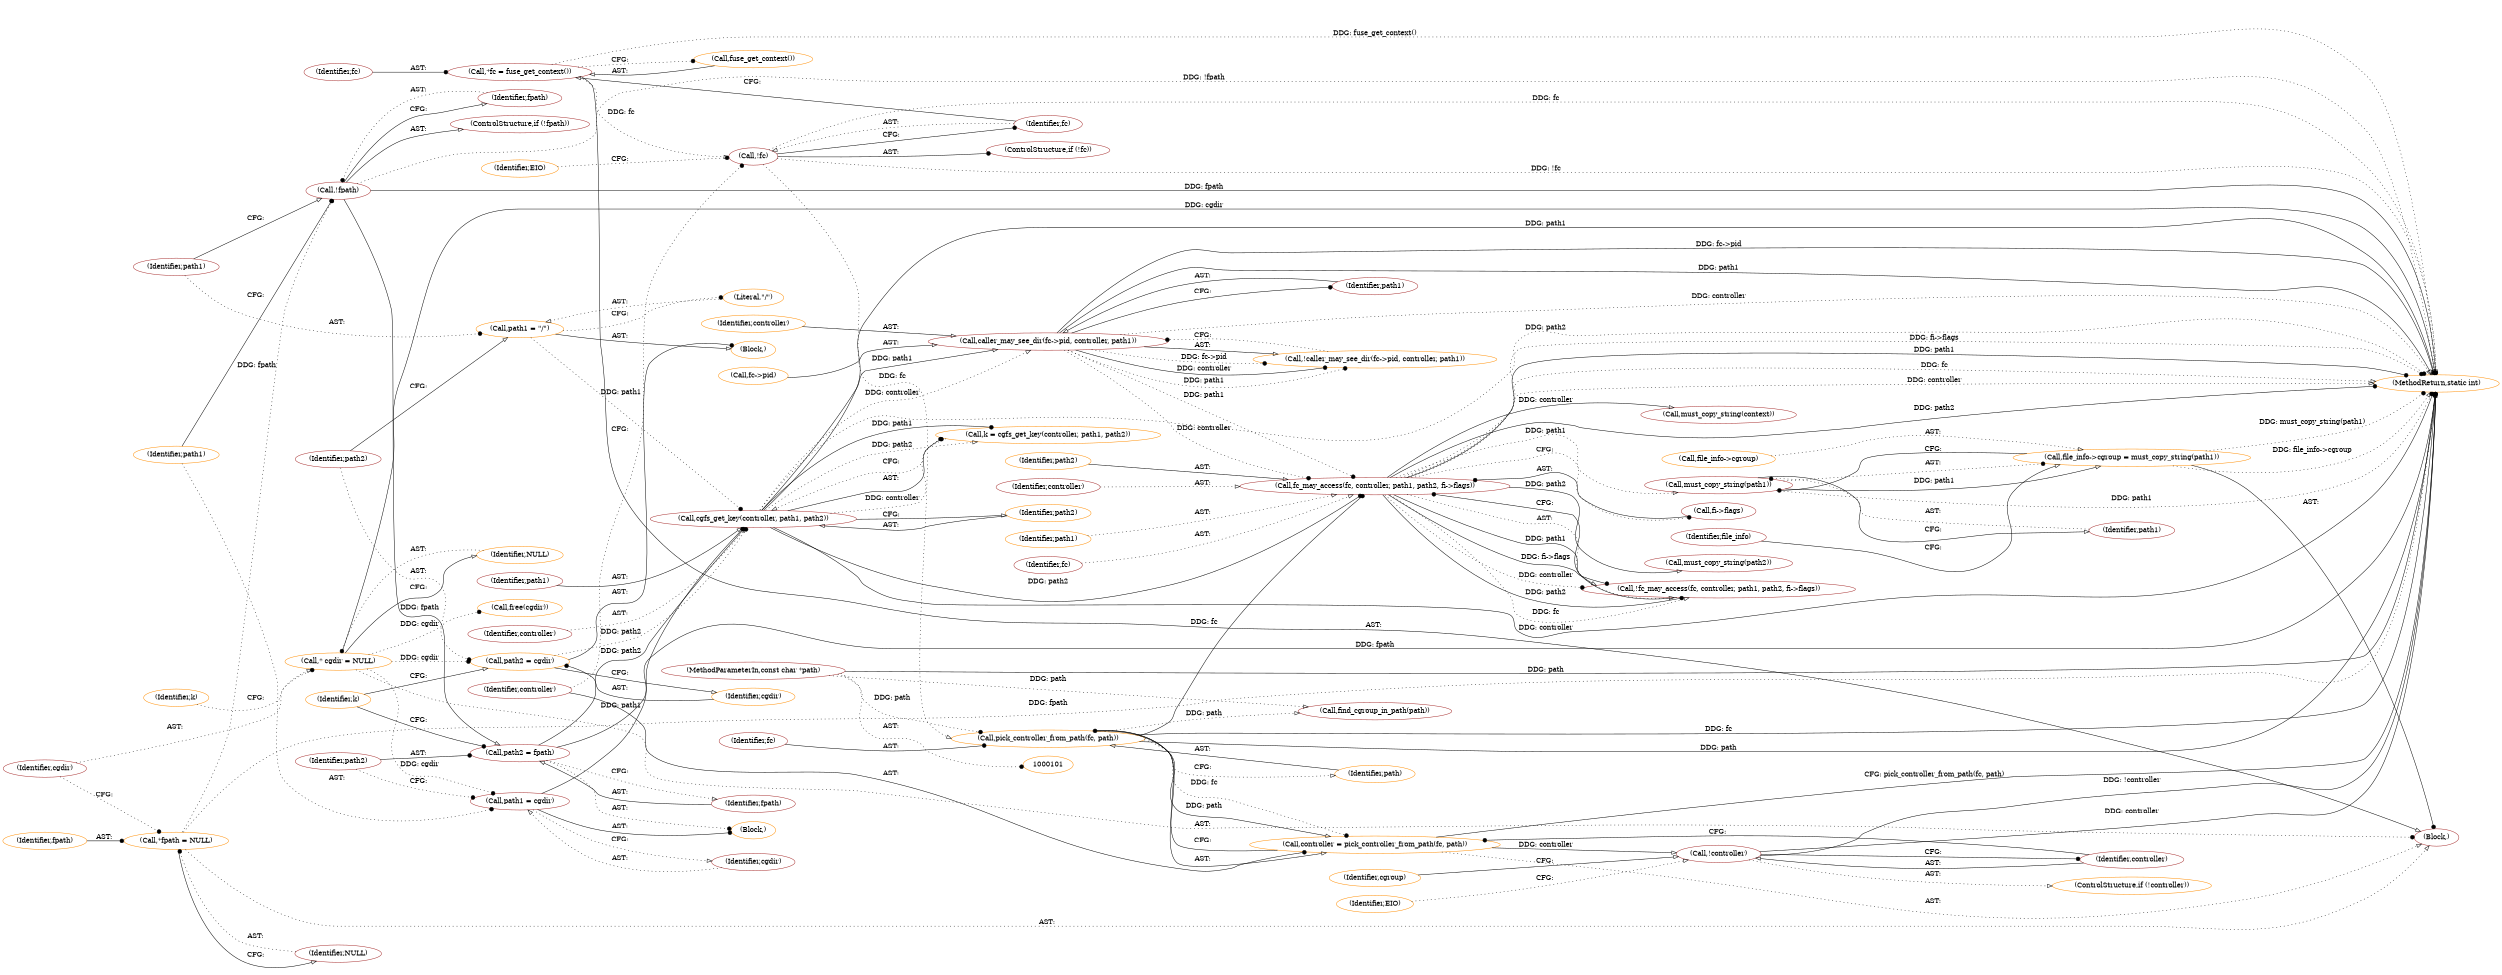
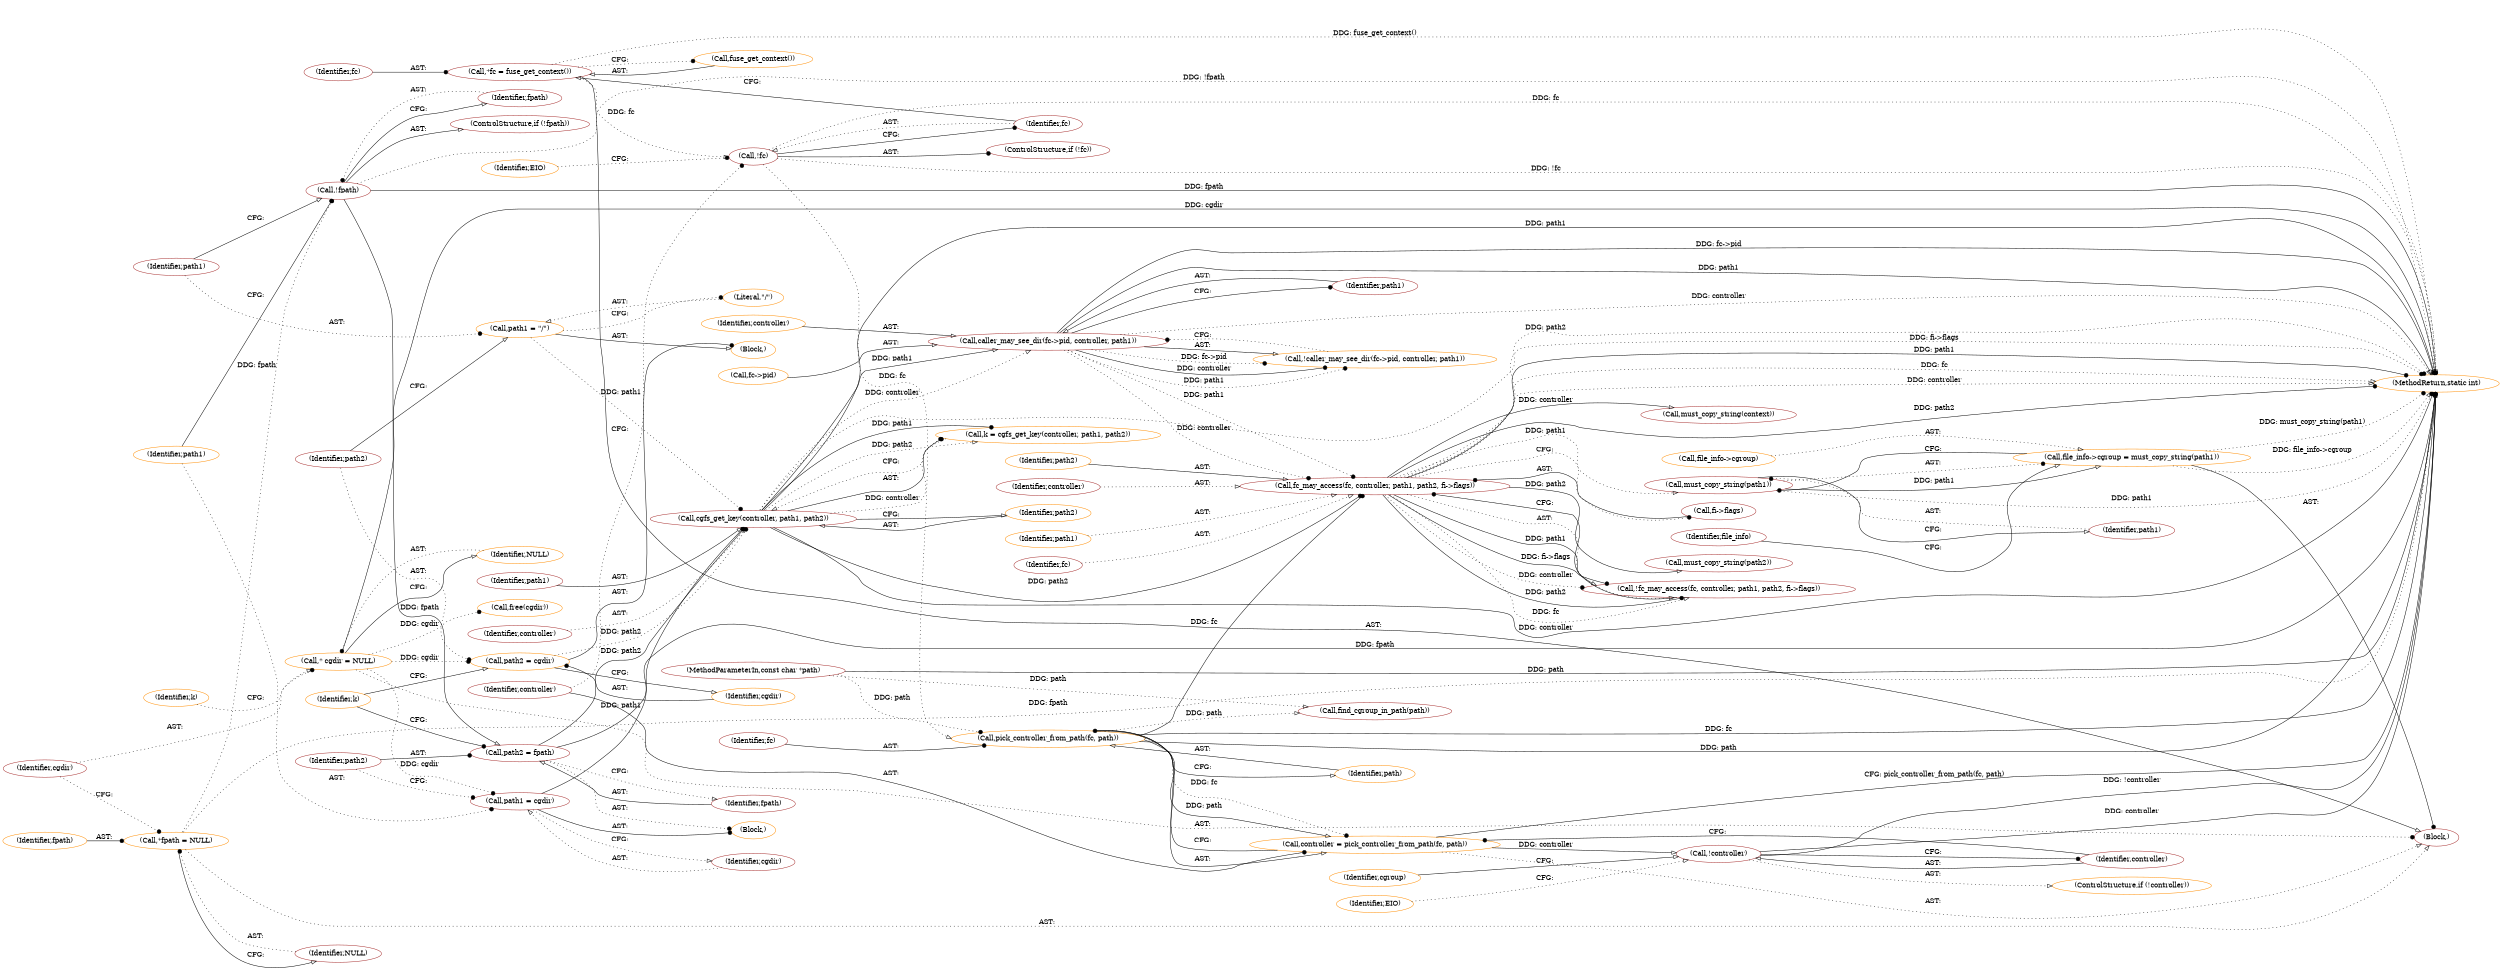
  digraph {
    rankdir=LR
    node [color=brown]
    edge [arrowhead=dot style=solid]
    n1 [label="(Call,must_copy_string(path1))"]
    n2 [color=darkorange label="(Call,file_info->cgroup = must_copy_string(path1))"]
    n3 [label="(Identifier,path1)"]
    n4 [color=darkorange label="(MethodReturn,static int)"]
    n5 [label="(Block,)"]
    n6 [label="(Call,fc_may_access(fc, controller, path1, path2, fi->flags))"]
    n7 [label="(Call,fi->flags)"]
    n8 [label="(Call,must_copy_string(path2))"]
    n9 [label="(Call,!fc_may_access(fc, controller, path1, path2, fi->flags))"]
    n10 [label="(Call,must_copy_string(context))"]
    n11 [color=darkorange label="(Call,pick_controller_from_path(fc, path))"]
    n12 [color=darkorange label="(Call,controller = pick_controller_from_path(fc, path))"]
    n13 [label="(Call,find_cgroup_in_path(path))"]
    n14 [color=darkorange label="(Identifier,path)"]
    n15 [label="(Call,!controller)"]
    n16 [label="(Call,!fc)"]
    n17 [label="(Identifier,fc)"]
    n18 [label="(ControlStructure,if (!fc))"]
    n19 [label="(Call,*fc = fuse_get_context())"]
    n20 [color=darkorange label="(Call,fuse_get_context())"]
    n21 [label="(MethodParameterIn,const char *path)"]
-   1000101 [color=darkorange]
    n23 [label="(Call,caller_may_see_dir(fc->pid, controller, path1))"]
    n24 [color=darkorange label="(Call,!caller_may_see_dir(fc->pid, controller, path1))"]
    n25 [label="(Identifier,path1)"]
    n26 [label="(Call,cgfs_get_key(controller, path1, path2))"]
    n27 [color=darkorange label="(Call,k = cgfs_get_key(controller, path1, path2))"]
    n28 [color=darkorange label="(Identifier,path2)"]
    n29 [color=darkorange label="(ControlStructure,if (!controller))"]
    n30 [label="(Identifier,controller)"]
    n31 [label="(Call,path1 = cgdir)"]
    n32 [label="(Identifier,cgdir)"]
    n33 [color=darkorange label="(Block,)"]
    n34 [color=darkorange label="(Call,* cgdir = NULL)"]
    n35 [color=darkorange label="(Call,path2 = cgdir)"]
    n36 [color=darkorange label="(Identifier,NULL)"]
    n37 [color=darkorange label="(Call,free(cgdir))"]
    n38 [color=darkorange label="(Block,)"]
    n39 [color=darkorange label="(Identifier,cgdir)"]
    n40 [color=darkorange label="(Call,path1 = \"/\")"]
    n41 [color=darkorange label="(Literal,\"/\")"]
    n42 [label="(Call,path2 = fpath)"]
    n43 [label="(Identifier,fpath)"]
    n44 [label="(Call,!fpath)"]
    n45 [label="(ControlStructure,if (!fpath))"]
    n46 [label="(Identifier,fpath)"]
    n47 [color=darkorange label="(Call,*fpath = NULL)"]
    n48 [label="(Identifier,NULL)"]
    n49 [color=darkorange label="(Identifier,k)"]
    n50 [color=darkorange label="(Call,fc->pid)"]
    n51 [color=darkorange label="(Identifier,path2)"]
    n52 [color=darkorange label="(Identifier,controller)"]
    n53 [color=darkorange label="(Identifier,EIO)"]
    n54 [label="(Identifier,controller)"]
    n55 [label="(Identifier,path2)"]
    n56 [color=darkorange label="(Identifier,fpath)"]
    n57 [color=darkorange label="(Identifier,k)"]
    n58 [color=darkorange label="(Identifier,path1)"]
    n59 [color=darkorange label="(Call,file_info->cgroup)"]
    n60 [label="(Identifier,fc)"]
    n61 [label="(Identifier,path1)"]
    n62 [label="(Identifier,path2)"]
    n63 [color=darkorange label="(Identifier,EIO)"]
    n64 [label="(Identifier,controller)"]
    n65 [label="(Identifier,file_info)"]
    n66 [label="(Identifier,controller)"]
    n67 [label="(Identifier,path1)"]
    n68 [color=darkorange label="(Identifier,path1)"]
    n69 [label="(Identifier,cgdir)"]
    n70 [color=darkorange label="(Identifier,cgroup)"]
    n71 [label="(Identifier,fc)"]
    n72 [label="(Identifier,fc)"]
    n1 -> n2 [label="AST: " style=dotted]
    n1 -> n2 [arrowhead=onormal label="DDG: path1"]
    n1 -> n3 [arrowhead=onormal label="CFG: "]
    n1 -> n4 [label="DDG: path1" style=dotted]
    n2 -> n1 [label="CFG: "]
    n2 -> n4 [label="DDG: must_copy_string(path1)" style=dotted]
    n2 -> n4 [arrowhead=onormal label="DDG: file_info->cgroup" style=dotted]
    n2 -> n5 [label="AST: "]
    n3 -> n1 [label="AST: " style=dotted]
    n6 -> n1 [arrowhead=onormal label="DDG: path1" style=dotted]
    n6 -> n4 [label="DDG: fi->flags" style=dotted]
    n6 -> n4 [label="DDG: path1"]
    n6 -> n4 [arrowhead=onormal label="DDG: fc" style=dotted]
    n6 -> n4 [arrowhead=onormal label="DDG: controller" style=dotted]
    n6 -> n4 [label="DDG: path2"]
    n6 -> n7 [label="CFG: " style=dotted]
    n6 -> n8 [arrowhead=onormal label="DDG: path2"]
    n6 -> n9 [arrowhead=onormal label="AST: " style=dotted]
    n6 -> n9 [arrowhead=onormal label="DDG: path1"]
    n6 -> n9 [label="DDG: fi->flags"]
    n6 -> n9 [label="DDG: controller" style=dotted]
    n6 -> n9 [label="DDG: path2"]
    n6 -> n9 [arrowhead=onormal label="DDG: fc" style=dotted]
    n6 -> n10 [arrowhead=onormal label="DDG: controller"]
    n7 -> n6 [label="AST: "]
    n9 -> n6 [label="CFG: "]
    n11 -> n4 [arrowhead=onormal label="DDG: fc"]
    n11 -> n4 [label="DDG: path"]
    n11 -> n6 [label="DDG: fc"]
    n11 -> n12 [arrowhead=onormal label="AST: "]
    n11 -> n12 [label="DDG: fc" style=dotted]
    n11 -> n12 [arrowhead=onormal label="DDG: path"]
    n11 -> n13 [arrowhead=onormal label="DDG: path" style=dotted]
-   n11 -> n14 [arrowhead=onormal label="CFG: " style=dotted]
+   n11 -> n14 [arrowhead=onormal label="CFG: "]
    n12 -> n4 [label="CFG: pick_controller_from_path(fc, path)"]
    n12 -> n5 [arrowhead=onormal label="AST: " style=dotted]
    n12 -> n11 [label="CFG: "]
    n12 -> n15 [arrowhead=onormal label="DDG: controller"]
    n14 -> n11 [arrowhead=onormal label="AST: "]
    n15 -> n4 [label="DDG: !controller"]
    n15 -> n4 [arrowhead=onormal label="DDG: controller"]
    n15 -> n29 [arrowhead=onormal label="AST: " style=dotted]
    n15 -> n30 [label="CFG: "]
    n16 -> n4 [label="DDG: fc" style=dotted]
    n16 -> n4 [arrowhead=onormal label="DDG: !fc" style=dotted]
    n16 -> n11 [arrowhead=onormal label="DDG: fc" style=dotted]
    n16 -> n17 [label="CFG: "]
    n16 -> n18 [label="AST: "]
    n17 -> n16 [arrowhead=onormal label="AST: " style=dotted]
    n17 -> n19 [arrowhead=onormal label="CFG: "]
    n19 -> n4 [label="DDG: fuse_get_context()" style=dotted]
    n19 -> n5 [arrowhead=onormal label="AST: "]
    n19 -> n16 [arrowhead=onormal label="DDG: fc" style=dotted]
    n19 -> n20 [label="CFG: " style=dotted]
    n20 -> n19 [arrowhead=onormal label="AST: "]
    n21 -> n4 [label="DDG: path"]
    n21 -> n11 [label="DDG: path" style=dotted]
    n21 -> n13 [arrowhead=onormal label="DDG: path" style=dotted]
-   n21 -> 1000101 [label="AST: " style=dotted]
    n23 -> n4 [arrowhead=onormal label="DDG: controller" style=dotted]
    n23 -> n4 [label="DDG: fc->pid"]
    n23 -> n4 [arrowhead=onormal label="DDG: path1"]
    n23 -> n6 [label="DDG: controller" style=dotted]
    n23 -> n6 [label="DDG: path1" style=dotted]
    n23 -> n24 [arrowhead=onormal label="AST: "]
    n23 -> n24 [label="DDG: fc->pid" style=dotted]
    n23 -> n24 [label="DDG: controller"]
    n23 -> n24 [label="DDG: path1" style=dotted]
    n23 -> n25 [label="CFG: "]
    n24 -> n23 [label="CFG: " style=dotted]
    n25 -> n23 [arrowhead=onormal label="AST: "]
    n26 -> n4 [label="DDG: controller"]
    n26 -> n4 [arrowhead=onormal label="DDG: path1"]
    n26 -> n4 [label="DDG: path2" style=dotted]
    n26 -> n6 [label="DDG: path2"]
    n26 -> n23 [arrowhead=onormal label="DDG: controller" style=dotted]
    n26 -> n23 [arrowhead=onormal label="DDG: path1"]
    n26 -> n27 [label="AST: "]
    n26 -> n27 [label="DDG: controller" style=dotted]
    n26 -> n27 [label="DDG: path1"]
    n26 -> n27 [arrowhead=onormal label="DDG: path2" style=dotted]
    n26 -> n28 [arrowhead=onormal label="CFG: "]
    n27 -> n26 [arrowhead=onormal label="CFG: " style=dotted]
    n28 -> n26 [arrowhead=onormal label="AST: "]
    n30 -> n12 [label="CFG: "]
    n30 -> n15 [arrowhead=onormal label="AST: "]
    n31 -> n26 [label="DDG: path1"]
    n31 -> n32 [arrowhead=onormal label="CFG: " style=dotted]
    n31 -> n33 [label="AST: "]
    n32 -> n31 [arrowhead=onormal label="AST: " style=dotted]
    n34 -> n4 [arrowhead=onormal label="DDG: cgdir"]
    n34 -> n5 [label="AST: " style=dotted]
    n34 -> n31 [label="DDG: cgdir" style=dotted]
    n34 -> n35 [label="DDG: cgdir" style=dotted]
    n34 -> n36 [arrowhead=onormal label="CFG: "]
    n34 -> n37 [label="DDG: cgdir" style=dotted]
    n35 -> n26 [label="DDG: path2" style=dotted]
    n35 -> n38 [label="AST: "]
    n35 -> n39 [arrowhead=onormal label="CFG: "]
    n36 -> n34 [label="AST: " style=dotted]
    n39 -> n35 [label="AST: "]
    n40 -> n26 [label="DDG: path1" style=dotted]
    n40 -> n38 [arrowhead=onormal label="AST: "]
    n40 -> n41 [label="CFG: " style=dotted]
    n41 -> n40 [arrowhead=onormal label="AST: " style=dotted]
    n42 -> n4 [arrowhead=onormal label="DDG: fpath"]
    n42 -> n26 [label="DDG: path2"]
    n42 -> n33 [label="AST: " style=dotted]
    n42 -> n43 [arrowhead=onormal label="CFG: " style=dotted]
    n43 -> n42 [arrowhead=onormal label="AST: "]
    n44 -> n4 [label="DDG: fpath"]
    n44 -> n4 [arrowhead=onormal label="DDG: !fpath" style=dotted]
    n44 -> n42 [arrowhead=onormal label="DDG: fpath"]
    n44 -> n45 [arrowhead=onormal label="AST: "]
    n44 -> n46 [arrowhead=onormal label="CFG: "]
    n46 -> n44 [label="AST: " style=dotted]
    n47 -> n4 [arrowhead=onormal label="DDG: fpath" style=dotted]
    n47 -> n5 [arrowhead=onormal label="AST: " style=dotted]
    n47 -> n44 [label="DDG: fpath" style=dotted]
    n47 -> n48 [arrowhead=onormal label="CFG: "]
    n48 -> n47 [label="AST: " style=dotted]
    n49 -> n34 [label="CFG: " style=dotted]
    n50 -> n23 [arrowhead=onormal label="AST: "]
    n51 -> n6 [arrowhead=onormal label="AST: "]
    n52 -> n23 [arrowhead=onormal label="AST: "]
    n53 -> n16 [label="CFG: " style=dotted]
    n54 -> n6 [arrowhead=onormal label="AST: " style=dotted]
    n55 -> n31 [label="CFG: " style=dotted]
    n55 -> n42 [label="AST: "]
    n56 -> n47 [label="AST: "]
    n57 -> n35 [arrowhead=onormal label="CFG: "]
    n57 -> n42 [label="CFG: "]
    n58 -> n6 [arrowhead=onormal label="AST: " style=dotted]
    n59 -> n2 [arrowhead=onormal label="AST: " style=dotted]
    n60 -> n11 [label="AST: "]
    n61 -> n40 [label="AST: " style=dotted]
    n61 -> n44 [arrowhead=onormal label="CFG: "]
    n62 -> n35 [label="AST: " style=dotted]
    n62 -> n40 [arrowhead=onormal label="CFG: "]
    n63 -> n15 [arrowhead=onormal label="CFG: " style=dotted]
    n64 -> n26 [arrowhead=onormal label="AST: " style=dotted]
    n65 -> n2 [arrowhead=onormal label="CFG: "]
    n66 -> n12 [label="AST: "]
    n66 -> n16 [label="CFG: " style=dotted]
    n67 -> n26 [arrowhead=onormal label="AST: "]
    n68 -> n31 [label="AST: " style=dotted]
    n68 -> n44 [label="CFG: "]
    n69 -> n34 [arrowhead=onormal label="AST: " style=dotted]
    n69 -> n47 [label="CFG: " style=dotted]
    n70 -> n15 [arrowhead=onormal label="CFG: "]
    n71 -> n6 [arrowhead=onormal label="AST: " style=dotted]
    n72 -> n19 [label="AST: "]
  }
